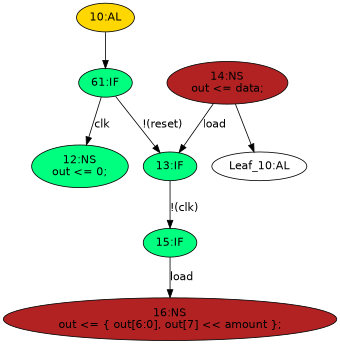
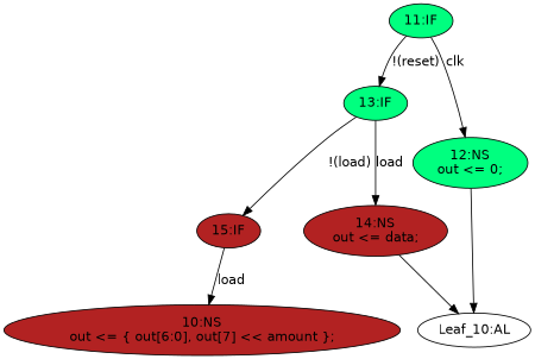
  strict digraph {
    fontname="DejaVu Sans"
    node [fillcolor=springgreen fontname="DejaVu Sans" statements="[]" style=filled typ=IfStatement]
    edge [cond="[]" fontname="DejaVu Sans" lineno=None]
-   n1 [ast="<pyverilog.vparser.ast.Always object at 0x7f5c04798790>" clk_sens=True fillcolor=gold label="10:AL" sens="['clk', 'reset']" typ=Always use_var="['load', 'reset', 'clk', 'amount', 'data', 'out']"]
-   n2 [ast="<pyverilog.vparser.ast.IfStatement object at 0x7f5c04798990>" label="61:IF"]
+   n2 [ast="<pyverilog.vparser.ast.IfStatement object at 0x7f5c04798990>" label="11:IF"]
    n3 [ast="<pyverilog.vparser.ast.IfStatement object at 0x7f5c042975d0>" label="13:IF"]
    n4 [ast="<pyverilog.vparser.ast.NonblockingSubstitution object at 0x7f5c042ad450>" label="12:NS\nout <= 0;" statements="[<pyverilog.vparser.ast.NonblockingSubstitution object at 0x7f5c042ad450>]" typ=NonblockingSubstitution]
-   n5 [ast="<pyverilog.vparser.ast.IfStatement object at 0x7f5c04297650>" label="15:IF"]
+   n5 [ast="<pyverilog.vparser.ast.IfStatement object at 0x7f5c04297650>" fillcolor=firebrick label="15:IF"]
    n6 [ast="<pyverilog.vparser.ast.NonblockingSubstitution object at 0x7f5c042ad2d0>" fillcolor=firebrick label="14:NS\nout <= data;" statements="[<pyverilog.vparser.ast.NonblockingSubstitution object at 0x7f5c042ad2d0>]" typ=NonblockingSubstitution]
    n7 [def_var="['out']" label="Leaf_10:AL" fillcolor="" statements="" style="" typ=""]
-   n8 [ast="<pyverilog.vparser.ast.NonblockingSubstitution object at 0x7f5c042977d0>" fillcolor=firebrick label="16:NS\nout <= { out[6:0], out[7] << amount };" statements="[<pyverilog.vparser.ast.NonblockingSubstitution object at 0x7f5c042977d0>]" typ=NonblockingSubstitution]
-   n1 -> n2
+   n8 [ast="<pyverilog.vparser.ast.NonblockingSubstitution object at 0x7f5c042977d0>" fillcolor=firebrick label="10:NS\nout <= { out[6:0], out[7] << amount };" statements="[<pyverilog.vparser.ast.NonblockingSubstitution object at 0x7f5c042977d0>]" typ=NonblockingSubstitution]
    n2 -> n3 [cond="['reset']" label="!(reset)" lineno=11]
    n2 -> n4 [cond="['reset']" label=clk lineno=11]
-   n3 -> n5 [cond="['load']" label="!(clk)" lineno=13]
-   n6 -> n3 [cond="['load']" label=load lineno=13]
+   n3 -> n5 [cond="['load']" label="!(load)" lineno=13]
+   n3 -> n6 [cond="['load']" label=load lineno=13]
+   n4 -> n7
    n5 -> n8 [cond="['clk']" label=load lineno=15]
    n6 -> n7
  }
